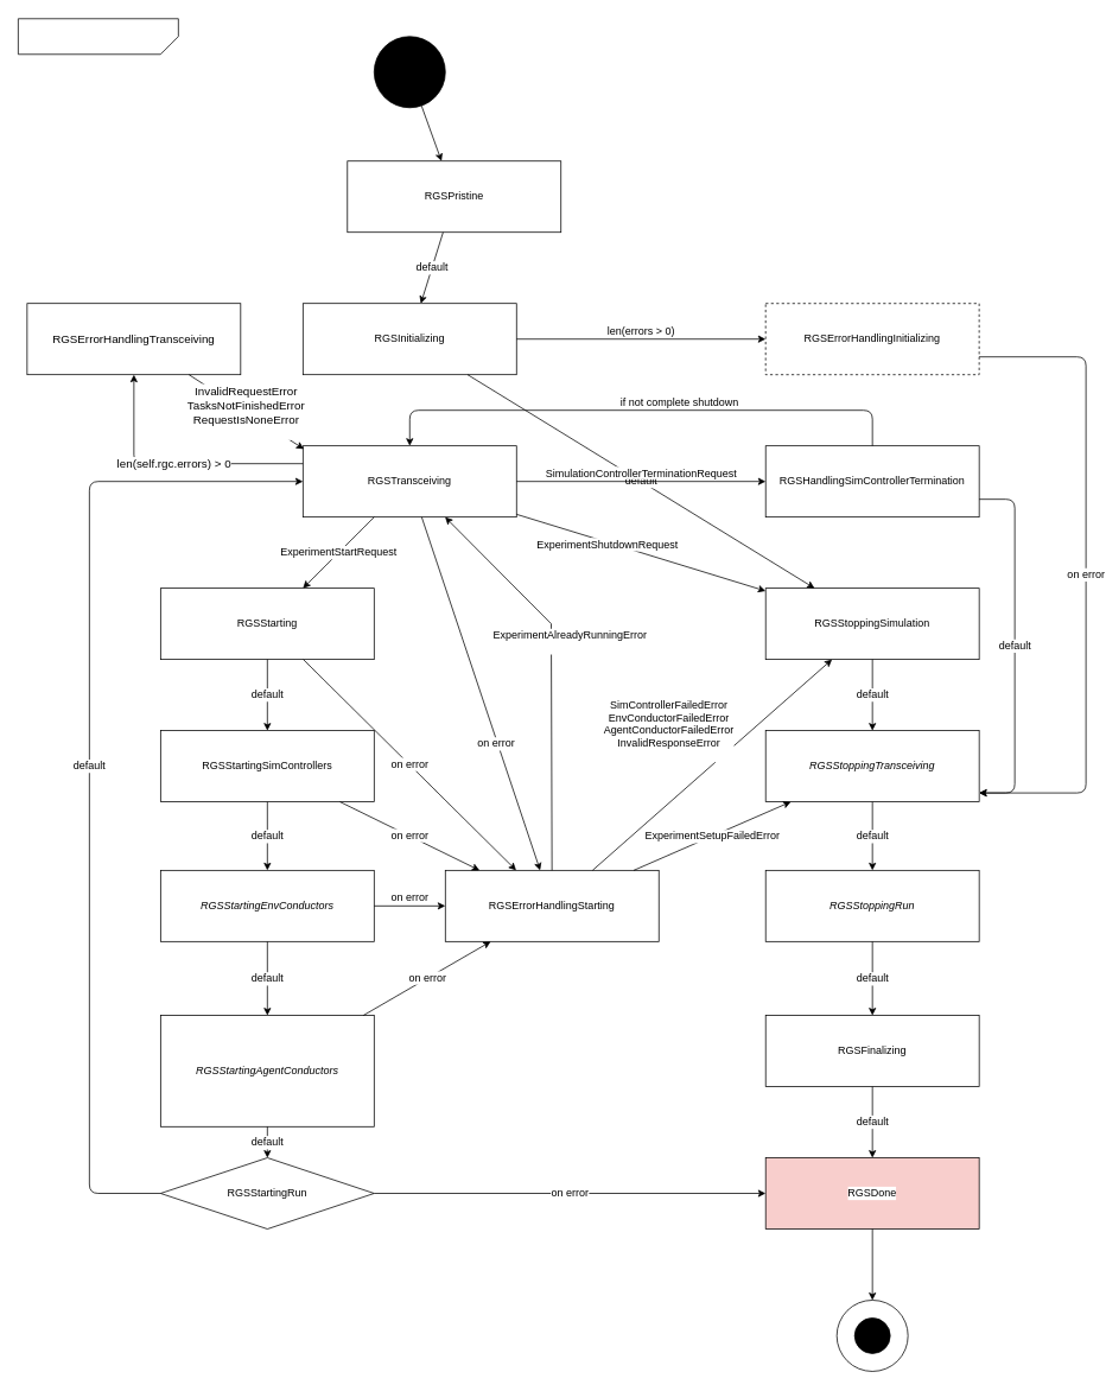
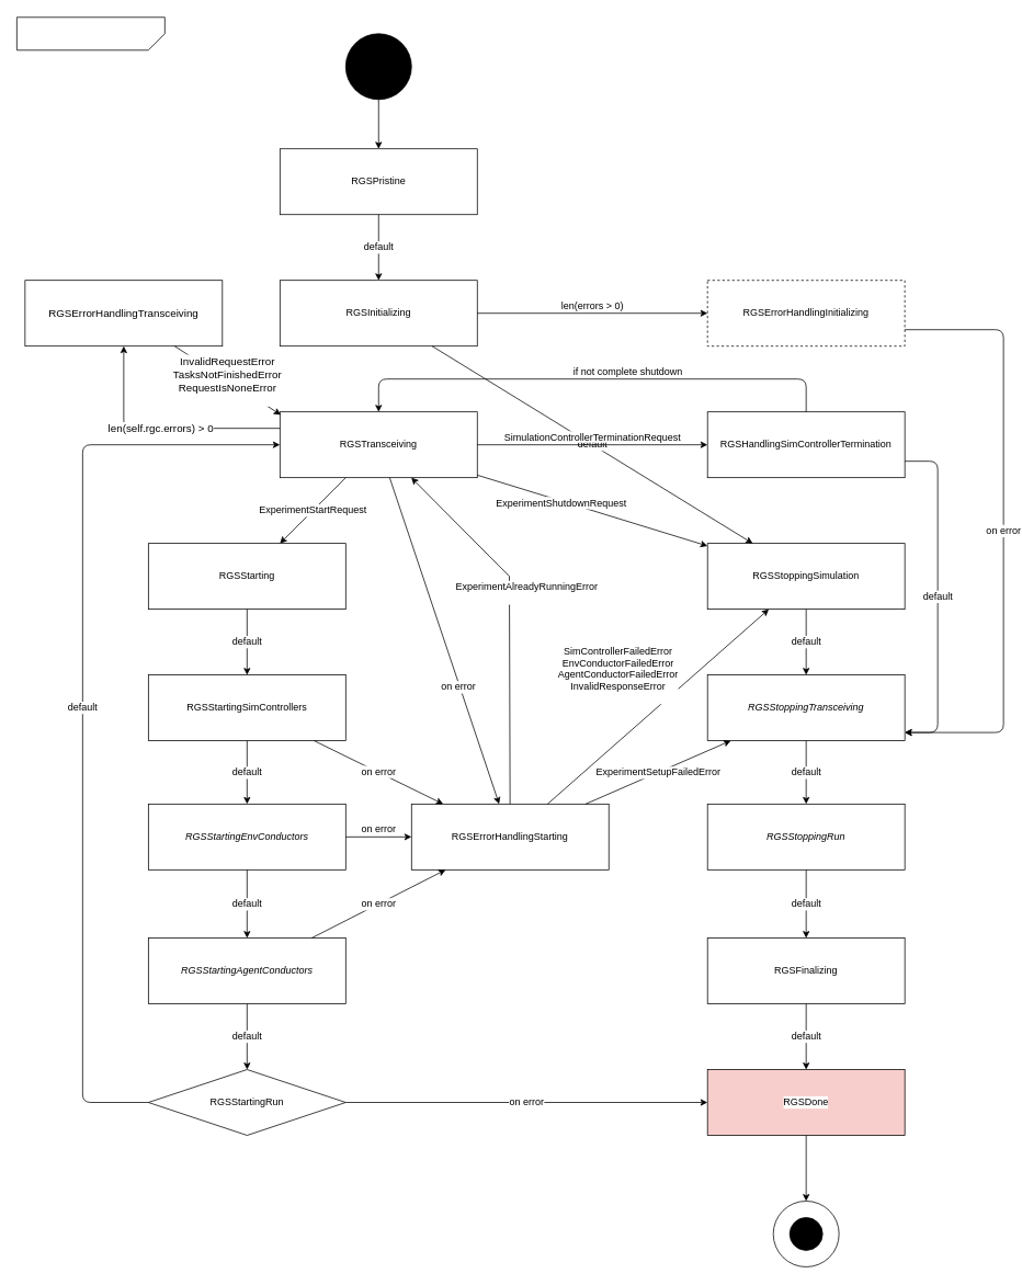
  <mxCell id="0" style=";html=1;" />
  <mxCell id="1" style=";html=1;" parent="0" />
  <mxCell id="2" value="&lt;div style=&quot;font-size: 12px;&quot;&gt;&lt;div style=&quot;font-size: 12px;&quot;&gt;&lt;span style=&quot;font-size: 12px;&quot;&gt;RGSStoppingSimulation&lt;/span&gt;&lt;/div&gt;&lt;/div&gt;" style="rounded=0;whiteSpace=wrap;html=1;fontFamily=Helvetica;labelBackgroundColor=#ffffff;fontStyle=0;fontSize=12;" parent="1" vertex="1"><mxGeometry x="860" y="660" width="240" height="80" as="geometry" /></mxCell>
  <mxCell id="3" value="&lt;div style=&quot;font-size: 12px;&quot;&gt;RGSTransceiving&lt;/div&gt;" style="rounded=0;whiteSpace=wrap;html=1;fontFamily=Helvetica;labelBackgroundColor=#ffffff;fontStyle=0;fontSize=12;" parent="1" vertex="1"><mxGeometry x="340" y="500" width="240" height="80" as="geometry" /></mxCell>
  <mxCell id="4" value="&lt;div style=&quot;font-size: 12px;&quot;&gt;&lt;div style=&quot;font-size: 12px;&quot;&gt;RGSHandlingSimControllerTermination&lt;/div&gt;&lt;/div&gt;" style="rounded=0;whiteSpace=wrap;html=1;fontFamily=Helvetica;labelBackgroundColor=#ffffff;fontStyle=0;fontSize=12;" parent="1" vertex="1"><mxGeometry x="860" y="500" width="240" height="80" as="geometry" /></mxCell>
- <mxCell id="5" value="RGSPristine" style="rounded=0;whiteSpace=wrap;html=1;fontFamily=Helvetica;labelBackgroundColor=#ffffff;fontStyle=0;fontSize=12;" parent="1" vertex="1"><mxGeometry x="390" y="180" width="240" height="80" as="geometry" /></mxCell>
+ <mxCell id="5" value="RGSPristine" style="rounded=0;whiteSpace=wrap;html=1;fontFamily=Helvetica;labelBackgroundColor=#ffffff;fontStyle=0;fontSize=12;" parent="1" vertex="1"><mxGeometry x="340" y="180" width="240" height="80" as="geometry" /></mxCell>
  <mxCell id="6" value="RGSInitializing" style="rounded=0;whiteSpace=wrap;html=1;fontFamily=Helvetica;labelBackgroundColor=#ffffff;fontStyle=0;fontSize=12;" parent="1" vertex="1"><mxGeometry x="340" y="340" width="240" height="80" as="geometry" /></mxCell>
  <mxCell id="7" value="&lt;div style=&quot;font-size: 12px;&quot;&gt;&lt;div style=&quot;font-size: 12px;&quot;&gt;RGSErrorHandlingInitializing&lt;/div&gt;&lt;/div&gt;" style="rounded=0;whiteSpace=wrap;html=1;fontFamily=Helvetica;labelBackgroundColor=#ffffff;fontStyle=0;fontSize=12;dashed=1;" parent="1" vertex="1"><mxGeometry x="860" y="340" width="240" height="80" as="geometry" /></mxCell>
  <mxCell id="8" value="default" style="endArrow=classic;html=1;fontFamily=Helvetica;labelBackgroundColor=#ffffff;fontStyle=0;fontSize=12;" parent="1" source="5" target="6" edge="1"><mxGeometry width="50" height="50" relative="1" as="geometry"><mxPoint x="90" y="440" as="sourcePoint" /><mxPoint x="140" y="390" as="targetPoint" /></mxGeometry></mxCell>
  <mxCell id="9" value="len(errors &amp;gt; 0)" style="endArrow=classic;html=1;fontFamily=Helvetica;labelBackgroundColor=#ffffff;fontStyle=0;verticalAlign=bottom;fontSize=12;" parent="1" source="6" target="7" edge="1"><mxGeometry width="50" height="50" relative="1" as="geometry"><mxPoint x="272" y="450" as="sourcePoint" /><mxPoint x="322" y="400" as="targetPoint" /></mxGeometry></mxCell>
  <mxCell id="10" value="default" style="endArrow=classic;html=1;fontFamily=Helvetica;labelBackgroundColor=#ffffff;fontStyle=0;fontSize=12;" parent="1" source="6" target="2" edge="1"><mxGeometry width="50" height="50" relative="1" as="geometry"><mxPoint x="90" y="700" as="sourcePoint" /><mxPoint x="140" y="650" as="targetPoint" /></mxGeometry></mxCell>
  <mxCell id="11" value="&lt;div style=&quot;font-size: 12px;&quot;&gt;&lt;span style=&quot;font-size: 12px;&quot;&gt;RGSStarting&lt;/span&gt;&lt;/div&gt;" style="rounded=0;whiteSpace=wrap;html=1;fontFamily=Helvetica;labelBackgroundColor=#ffffff;fontStyle=0;fontSize=12;" parent="1" vertex="1"><mxGeometry x="180" y="660" width="240" height="80" as="geometry" /></mxCell>
  <mxCell id="12" value="&lt;div style=&quot;font-size: 12px;&quot;&gt;&lt;span style=&quot;font-size: 12px;&quot;&gt;ExperimentStartRequest&lt;/span&gt;&lt;/div&gt;" style="endArrow=classic;html=1;fontFamily=Helvetica;labelBackgroundColor=#ffffff;fontStyle=0;fontSize=12;" parent="1" source="3" target="11" edge="1"><mxGeometry width="50" height="50" relative="1" as="geometry"><mxPoint x="290" y="370" as="sourcePoint" /><mxPoint x="340" y="320" as="targetPoint" /></mxGeometry></mxCell>
  <mxCell id="13" value="&lt;div style=&quot;font-size: 12px;&quot;&gt;&lt;span style=&quot;font-size: 12px;&quot;&gt;SimulationControllerTerminationRequest&lt;/span&gt;&lt;/div&gt;" style="endArrow=classic;html=1;fontFamily=Helvetica;labelBackgroundColor=#ffffff;fontStyle=0;verticalAlign=bottom;fontSize=12;" parent="1" source="3" target="4" edge="1"><mxGeometry width="50" height="50" relative="1" as="geometry"><mxPoint x="552" y="430" as="sourcePoint" /><mxPoint x="820" y="460" as="targetPoint" /></mxGeometry></mxCell>
  <mxCell id="14" value="" style="endArrow=classic;html=1;fontFamily=Helvetica;labelBackgroundColor=#ffffff;fontStyle=0;fontSize=12;" parent="1" source="3" target="2" edge="1"><mxGeometry width="50" height="50" relative="1" as="geometry"><mxPoint x="552" y="470" as="sourcePoint" /><mxPoint x="602" y="420" as="targetPoint" /></mxGeometry></mxCell>
  <mxCell id="15" value="&lt;div style=&quot;font-size: 12px;&quot;&gt;&lt;span style=&quot;font-size: 12px;&quot;&gt;ExperimentShutdownRequest&lt;/span&gt;&lt;/div&gt;" style="edgeLabel;html=1;align=center;verticalAlign=middle;resizable=0;points=[];fontFamily=Helvetica;labelBackgroundColor=#ffffff;fontStyle=0;fontSize=12;" parent="14" vertex="1" connectable="0"><mxGeometry x="-0.27" y="-2" relative="1" as="geometry"><mxPoint as="offset" /></mxGeometry></mxCell>
  <mxCell id="16" value="" style="endArrow=classic;html=1;fontFamily=Helvetica;labelBackgroundColor=#ffffff;fontStyle=0;fontSize=12;" parent="1" source="3" target="20" edge="1"><mxGeometry width="50" height="50" relative="1" as="geometry"><mxPoint x="930" y="440" as="sourcePoint" /><mxPoint x="598.922" y="870" as="targetPoint" /><Array as="points" /></mxGeometry></mxCell>
  <mxCell id="17" value="on error" style="edgeLabel;html=1;align=center;verticalAlign=middle;resizable=0;points=[];fontFamily=Helvetica;labelBackgroundColor=#ffffff;fontStyle=0;fontSize=12;" parent="16" vertex="1" connectable="0"><mxGeometry x="0.281" y="-2" relative="1" as="geometry"><mxPoint as="offset" /></mxGeometry></mxCell>
  <mxCell id="18" value="on error" style="endArrow=classic;html=1;fontFamily=Helvetica;labelBackgroundColor=#ffffff;fontStyle=0;edgeStyle=orthogonalEdgeStyle;fontSize=12;" parent="1" source="7" target="34" edge="1"><mxGeometry width="50" height="50" relative="1" as="geometry"><mxPoint x="1552" y="340" as="sourcePoint" /><mxPoint x="1284.5" y="280" as="targetPoint" /><Array as="points"><mxPoint x="1220" y="400" /><mxPoint x="1220" y="890" /></Array></mxGeometry></mxCell>
  <mxCell id="19" value="&lt;div style=&quot;font-size: 12px;&quot;&gt;&lt;div style=&quot;font-size: 12px;&quot;&gt;&lt;span style=&quot;font-size: 12px;&quot;&gt;RGSStartingSimControllers&lt;/span&gt;&lt;/div&gt;&lt;/div&gt;" style="rounded=0;whiteSpace=wrap;html=1;fontFamily=Helvetica;labelBackgroundColor=#ffffff;fontStyle=0;fontSize=12;" parent="1" vertex="1"><mxGeometry x="180" y="820" width="240" height="80" as="geometry" /></mxCell>
  <mxCell id="20" value="&lt;div style=&quot;font-size: 12px;&quot;&gt;&lt;div style=&quot;font-size: 12px;&quot;&gt;&lt;div style=&quot;font-size: 12px;&quot;&gt;&lt;span style=&quot;font-size: 12px;&quot;&gt;RGSErrorHandlingStarting&lt;/span&gt;&lt;/div&gt;&lt;/div&gt;&lt;/div&gt;" style="rounded=0;whiteSpace=wrap;html=1;fontFamily=Helvetica;labelBackgroundColor=#ffffff;fontStyle=0;fontSize=12;" parent="1" vertex="1"><mxGeometry x="500" y="977" width="240" height="80" as="geometry" /></mxCell>
  <mxCell id="21" value="on error" style="endArrow=classic;html=1;labelBackgroundColor=#ffffff;fontFamily=Helvetica;fontSize=12;" parent="1" source="19" target="20" edge="1"><mxGeometry width="50" height="50" relative="1" as="geometry"><mxPoint x="560" y="570" as="sourcePoint" /><mxPoint x="500" y="913.75" as="targetPoint" /></mxGeometry></mxCell>
  <mxCell id="22" value="default" style="endArrow=classic;html=1;labelBackgroundColor=#ffffff;fontFamily=Helvetica;fontSize=12;" parent="1" source="11" target="19" edge="1"><mxGeometry width="50" height="50" relative="1" as="geometry"><mxPoint x="592" y="760" as="sourcePoint" /><mxPoint x="808" y="880" as="targetPoint" /></mxGeometry></mxCell>
  <mxCell id="23" value="&lt;div style=&quot;font-size: 12px;&quot;&gt;&lt;div style=&quot;font-size: 12px;&quot;&gt;&lt;div style=&quot;font-size: 12px;&quot;&gt;&lt;span style=&quot;font-style: italic; font-size: 12px;&quot;&gt;RGSStartingEnvConductors&lt;/span&gt;&lt;/div&gt;&lt;/div&gt;&lt;/div&gt;" style="rounded=0;whiteSpace=wrap;html=1;fontFamily=Helvetica;labelBackgroundColor=#ffffff;fontStyle=0;fontSize=12;" parent="1" vertex="1"><mxGeometry x="180" y="977" width="240" height="80" as="geometry" /></mxCell>
- <mxCell id="24" value="on error" style="endArrow=classic;html=1;labelBackgroundColor=#ffffff;fontFamily=Helvetica;fontSize=12;" parent="1" source="11" target="20" edge="1"><mxGeometry width="50" height="50" relative="1" as="geometry"><mxPoint x="460" y="912.4" as="sourcePoint" /><mxPoint x="532.547" y="870" as="targetPoint" /></mxGeometry></mxCell>
  <mxCell id="25" value="default" style="endArrow=classic;html=1;labelBackgroundColor=#ffffff;fontFamily=Helvetica;fontSize=12;" parent="1" source="19" target="23" edge="1"><mxGeometry width="50" height="50" relative="1" as="geometry"><mxPoint x="490.526" y="760" as="sourcePoint" /><mxPoint x="409.474" y="870" as="targetPoint" /></mxGeometry></mxCell>
- <mxCell id="26" value="&lt;div style=&quot;font-size: 12px;&quot;&gt;&lt;div style=&quot;font-size: 12px;&quot;&gt;&lt;div style=&quot;font-size: 12px;&quot;&gt;&lt;div style=&quot;font-size: 12px;&quot;&gt;&lt;span style=&quot;font-style: italic; font-size: 12px;&quot;&gt;RGSStartingAgentConductors&lt;/span&gt;&lt;/div&gt;&lt;/div&gt;&lt;/div&gt;&lt;/div&gt;" style="rounded=0;whiteSpace=wrap;html=1;fontFamily=Helvetica;labelBackgroundColor=#ffffff;fontStyle=0;fontSize=12;" parent="1" vertex="1"><mxGeometry x="180" y="1140" width="240" height="125" as="geometry" /></mxCell>
+ <mxCell id="26" value="&lt;div style=&quot;font-size: 12px;&quot;&gt;&lt;div style=&quot;font-size: 12px;&quot;&gt;&lt;div style=&quot;font-size: 12px;&quot;&gt;&lt;div style=&quot;font-size: 12px;&quot;&gt;&lt;span style=&quot;font-style: italic; font-size: 12px;&quot;&gt;RGSStartingAgentConductors&lt;/span&gt;&lt;/div&gt;&lt;/div&gt;&lt;/div&gt;&lt;/div&gt;" style="rounded=0;whiteSpace=wrap;html=1;fontFamily=Helvetica;labelBackgroundColor=#ffffff;fontStyle=0;fontSize=12;" parent="1" vertex="1"><mxGeometry x="180" y="1140" width="240" height="80" as="geometry" /></mxCell>
  <mxCell id="27" value="on error" style="endArrow=classic;html=1;labelBackgroundColor=#ffffff;fontFamily=Helvetica;verticalAlign=bottom;fontSize=12;" parent="1" source="23" target="20" edge="1"><mxGeometry width="50" height="50" relative="1" as="geometry"><mxPoint x="460" y="912.4" as="sourcePoint" /><mxPoint x="543.478" y="950" as="targetPoint" /></mxGeometry></mxCell>
  <mxCell id="28" value="default" style="endArrow=classic;html=1;labelBackgroundColor=#ffffff;fontFamily=Helvetica;fontSize=12;" parent="1" source="23" target="26" edge="1"><mxGeometry width="50" height="50" relative="1" as="geometry"><mxPoint x="380" y="950" as="sourcePoint" /><mxPoint x="380" y="1050" as="targetPoint" /></mxGeometry></mxCell>
  <mxCell id="29" value="&lt;div style=&quot;font-size: 12px;&quot;&gt;&lt;div style=&quot;font-size: 12px;&quot;&gt;&lt;div style=&quot;font-size: 12px;&quot;&gt;&lt;div style=&quot;font-size: 12px;&quot;&gt;&lt;div style=&quot;font-size: 12px;&quot;&gt;&lt;div style=&quot;font-size: 12px;&quot;&gt;&lt;span style=&quot;font-size: 12px;&quot;&gt;RGSStartingRun&lt;/span&gt;&lt;/div&gt;&lt;/div&gt;&lt;/div&gt;&lt;/div&gt;&lt;/div&gt;&lt;/div&gt;" style="rhombus;whiteSpace=wrap;html=1;fontFamily=Helvetica;labelBackgroundColor=#ffffff;fontStyle=0;fontSize=12;" parent="1" vertex="1"><mxGeometry x="180" y="1300" width="240" height="80" as="geometry" /></mxCell>
  <mxCell id="30" value="default" style="endArrow=classic;html=1;labelBackgroundColor=#ffffff;fontFamily=Helvetica;fontSize=12;" parent="1" source="26" target="29" edge="1"><mxGeometry width="50" height="50" relative="1" as="geometry"><mxPoint x="380" y="1130" as="sourcePoint" /><mxPoint x="370" y="1380" as="targetPoint" /></mxGeometry></mxCell>
  <mxCell id="31" value="on error" style="endArrow=classic;html=1;labelBackgroundColor=#ffffff;fontFamily=Helvetica;fontSize=12;" parent="1" source="26" target="20" edge="1"><mxGeometry width="50" height="50" relative="1" as="geometry"><mxPoint x="457.647" y="1050" as="sourcePoint" /><mxPoint x="580.56" y="950" as="targetPoint" /></mxGeometry></mxCell>
  <mxCell id="32" value="on error" style="endArrow=classic;html=1;labelBackgroundColor=#ffffff;fontFamily=Helvetica;fontSize=12;" parent="1" source="29" target="39" edge="1"><mxGeometry width="50" height="50" relative="1" as="geometry"><mxPoint x="359.231" y="1380" as="sourcePoint" /><mxPoint x="593.434" y="950" as="targetPoint" /></mxGeometry></mxCell>
  <mxCell id="33" value="default" style="endArrow=classic;html=1;labelBackgroundColor=#ffffff;fontFamily=Helvetica;edgeStyle=orthogonalEdgeStyle;fontSize=12;" parent="1" source="29" target="3" edge="1"><mxGeometry width="50" height="50" relative="1" as="geometry"><mxPoint x="210" y="1420" as="sourcePoint" /><mxPoint x="160" y="840" as="targetPoint" /><Array as="points"><mxPoint x="100" y="1340" /><mxPoint x="100" y="540" /></Array></mxGeometry></mxCell>
  <mxCell id="34" value="&lt;div style=&quot;font-size: 12px;&quot;&gt;&lt;span style=&quot;font-style: italic; font-size: 12px;&quot;&gt;RGSStoppingTransceiving&lt;/span&gt;&lt;/div&gt;" style="rounded=0;whiteSpace=wrap;html=1;fontFamily=Helvetica;labelBackgroundColor=#ffffff;fontStyle=0;fontSize=12;" parent="1" vertex="1"><mxGeometry x="860" y="820" width="240" height="80" as="geometry" /></mxCell>
  <mxCell id="35" value="default" style="endArrow=classic;html=1;labelBackgroundColor=#ffffff;fontFamily=Helvetica;fontSize=12;" parent="1" source="2" target="34" edge="1"><mxGeometry width="50" height="50" relative="1" as="geometry"><mxPoint x="742" y="710" as="sourcePoint" /><mxPoint x="792" y="660" as="targetPoint" /></mxGeometry></mxCell>
  <mxCell id="36" value="&lt;div style=&quot;font-size: 12px;&quot;&gt;&lt;span style=&quot;font-style: italic; font-size: 12px;&quot;&gt;RGSStoppingRun&lt;/span&gt;&lt;/div&gt;" style="rounded=0;whiteSpace=wrap;html=1;fontFamily=Helvetica;labelBackgroundColor=#ffffff;fontStyle=0;fontSize=12;" parent="1" vertex="1"><mxGeometry x="860" y="977" width="240" height="80" as="geometry" /></mxCell>
  <mxCell id="37" value="default" style="endArrow=classic;html=1;labelBackgroundColor=#ffffff;fontFamily=Helvetica;fontSize=12;" parent="1" source="34" target="36" edge="1"><mxGeometry width="50" height="50" relative="1" as="geometry"><mxPoint x="742" y="690" as="sourcePoint" /><mxPoint x="792" y="640" as="targetPoint" /></mxGeometry></mxCell>
  <mxCell id="38" value="&lt;div style=&quot;font-size: 12px;&quot;&gt;&lt;div style=&quot;font-size: 12px;&quot;&gt;RGSFinalizing&lt;/div&gt;&lt;/div&gt;" style="rounded=0;whiteSpace=wrap;html=1;fontFamily=Helvetica;labelBackgroundColor=#ffffff;fontStyle=0;fontSize=12;" parent="1" vertex="1"><mxGeometry x="860" y="1140" width="240" height="80" as="geometry" /></mxCell>
  <mxCell id="39" value="&lt;div style=&quot;font-size: 12px;&quot;&gt;&lt;div style=&quot;font-size: 12px;&quot;&gt;&lt;div style=&quot;font-size: 12px;&quot;&gt;RGSDone&lt;/div&gt;&lt;/div&gt;&lt;/div&gt;" style="rounded=0;whiteSpace=wrap;html=1;fontFamily=Helvetica;labelBackgroundColor=#ffffff;fontStyle=0;fontSize=12;fillColor=#f8cecc;" parent="1" vertex="1"><mxGeometry x="860" y="1300" width="240" height="80" as="geometry" /></mxCell>
  <mxCell id="40" value="default" style="endArrow=classic;html=1;labelBackgroundColor=#ffffff;fontFamily=Helvetica;fontSize=12;" parent="1" source="36" target="38" edge="1"><mxGeometry width="50" height="50" relative="1" as="geometry"><mxPoint x="742" y="1100" as="sourcePoint" /><mxPoint x="792" y="1050" as="targetPoint" /></mxGeometry></mxCell>
  <mxCell id="41" value="default" style="endArrow=classic;html=1;labelBackgroundColor=#ffffff;fontFamily=Helvetica;fontSize=12;" parent="1" source="38" target="39" edge="1"><mxGeometry width="50" height="50" relative="1" as="geometry"><mxPoint x="742" y="1100" as="sourcePoint" /><mxPoint x="792" y="1050" as="targetPoint" /></mxGeometry></mxCell>
  <mxCell id="42" value="if not complete shutdown" style="endArrow=classic;html=1;labelBackgroundColor=#ffffff;fontFamily=Helvetica;fontColor=#000000;edgeStyle=orthogonalEdgeStyle;verticalAlign=bottom;fontSize=12;" parent="1" source="4" target="3" edge="1"><mxGeometry x="-0.143" width="50" height="50" relative="1" as="geometry"><mxPoint x="932" y="770" as="sourcePoint" /><mxPoint x="982" y="720" as="targetPoint" /><Array as="points"><mxPoint x="980" y="460" /><mxPoint x="460" y="460" /></Array><mxPoint as="offset" /></mxGeometry></mxCell>
  <mxCell id="43" value="default" style="endArrow=classic;html=1;labelBackgroundColor=#ffffff;fontFamily=Helvetica;fontColor=#000000;edgeStyle=orthogonalEdgeStyle;fontSize=12;" parent="1" source="4" target="34" edge="1"><mxGeometry width="50" height="50" relative="1" as="geometry"><mxPoint x="932" y="770" as="sourcePoint" /><mxPoint x="982" y="720" as="targetPoint" /><Array as="points"><mxPoint x="1140" y="560" /><mxPoint x="1140" y="890" /></Array></mxGeometry></mxCell>
  <mxCell id="44" value="" style="ellipse;whiteSpace=wrap;html=1;aspect=fixed;labelBackgroundColor=#ffffff;fontFamily=Helvetica;fontColor=#000000;fillColor=#000000;fontSize=12;" parent="1" vertex="1"><mxGeometry x="420" y="40" width="80" height="80" as="geometry" /></mxCell>
  <mxCell id="45" value="End" style="ellipse;whiteSpace=wrap;html=1;aspect=fixed;labelBackgroundColor=#ffffff;fontFamily=Helvetica;fontColor=#000000;fontSize=12;" parent="1" vertex="1"><mxGeometry x="940" y="1460" width="80" height="80" as="geometry" /></mxCell>
  <mxCell id="46" value="" style="endArrow=classic;html=1;labelBackgroundColor=#ffffff;fontFamily=Helvetica;fontColor=#000000;fontSize=12;" parent="1" source="39" target="45" edge="1"><mxGeometry width="50" height="50" relative="1" as="geometry"><mxPoint x="400" y="1310" as="sourcePoint" /><mxPoint x="450" y="1260" as="targetPoint" /></mxGeometry></mxCell>
  <mxCell id="47" value="" style="endArrow=classic;html=1;labelBackgroundColor=#ffffff;fontFamily=Helvetica;fontColor=#000000;fontSize=12;" parent="1" source="44" target="5" edge="1"><mxGeometry width="50" height="50" relative="1" as="geometry"><mxPoint x="400" y="140" as="sourcePoint" /><mxPoint x="450" y="90" as="targetPoint" /></mxGeometry></mxCell>
  <mxCell id="48" value="" style="ellipse;whiteSpace=wrap;html=1;aspect=fixed;labelBackgroundColor=#ffffff;fillColor=#000000;fontFamily=Helvetica;fontColor=#000000;fontSize=12;" parent="1" vertex="1"><mxGeometry x="960" y="1480" width="40" height="40" as="geometry" /></mxCell>
  <mxCell id="49" value="" style="shape=card;whiteSpace=wrap;html=1;labelBackgroundColor=#ffffff;fontFamily=Helvetica;fontColor=#000000;fillColor=#FFFFFF;rotation=-180;size=20;fontSize=12;" parent="1" vertex="1"><mxGeometry width="180" height="40" as="geometry" x="20" y="20" /></mxCell>
  <mxCell id="50" value="&lt;div style=&quot;font-size: 12px;&quot;&gt;ExperimentAlreadyRunningError&lt;br style=&quot;font-size: 12px;&quot;&gt;&lt;br style=&quot;font-size: 12px;&quot;&gt;&lt;/div&gt;" style="endArrow=classic;html=1;labelBackgroundColor=#ffffff;fontSize=12;fontFamily=Helvetica;rounded=0;" parent="1" source="20" target="3" edge="1"><mxGeometry x="0.152" y="-21" width="50" height="50" relative="1" as="geometry"><mxPoint x="970" y="870" as="sourcePoint" /><mxPoint x="1020" y="820" as="targetPoint" /><Array as="points"><mxPoint x="619" y="700" /></Array><mxPoint as="offset" /></mxGeometry></mxCell>
  <mxCell id="51" value="&lt;div style=&quot;font-size: 12px;&quot;&gt;ExperimentSetupFailedError&lt;/div&gt;" style="endArrow=classic;html=1;labelBackgroundColor=#ffffff;fontSize=12;fontFamily=Helvetica;" parent="1" source="20" target="34" edge="1"><mxGeometry width="50" height="50" relative="1" as="geometry"><mxPoint x="970" y="850" as="sourcePoint" /><mxPoint x="1020" y="800" as="targetPoint" /></mxGeometry></mxCell>
  <mxCell id="52" value="" style="endArrow=classic;html=1;fontSize=12;fontFamily=Helvetica;labelBackgroundColor=#ffffff;" parent="1" source="20" target="2" edge="1"><mxGeometry width="50" height="50" relative="1" as="geometry"><mxPoint x="970" y="850" as="sourcePoint" /><mxPoint x="1020" y="800" as="targetPoint" /></mxGeometry></mxCell>
  <mxCell id="53" value="&lt;div style=&quot;font-size: 12px;&quot;&gt;SimControllerFailedError&lt;br style=&quot;font-size: 12px;&quot;&gt;&lt;div style=&quot;font-size: 12px;&quot;&gt;EnvConductorFailedError&lt;/div&gt;&lt;div style=&quot;font-size: 12px;&quot;&gt;AgentConductorFailedError&lt;/div&gt;&lt;div style=&quot;font-size: 12px;&quot;&gt;InvalidResponseError&lt;/div&gt;&lt;br style=&quot;font-size: 12px;&quot;&gt;&lt;/div&gt;" style="edgeLabel;html=1;align=center;verticalAlign=middle;resizable=0;points=[];labelBackgroundColor=#ffffff;fontSize=12;fontFamily=Helvetica;" parent="52" vertex="1" connectable="0"><mxGeometry x="0.138" y="-4" relative="1" as="geometry"><mxPoint x="-71.17" y="-25.19" as="offset" /></mxGeometry></mxCell>
  <mxCell id="54" value="&lt;div style=&quot;font-size: 12px&quot;&gt;&lt;div style=&quot;font-size: 9.8pt;&quot;&gt;RGSErrorHandlingTransceiving&lt;/div&gt;&lt;/div&gt;" style="rounded=0;whiteSpace=wrap;html=1;fontFamily=Helvetica;labelBackgroundColor=#ffffff;fontStyle=0;fontSize=12;" parent="1" vertex="1"><mxGeometry x="30" y="340" width="240" height="80" as="geometry" /></mxCell>
  <mxCell id="55" value="&lt;div style=&quot;font-size: 9.8pt&quot;&gt;&lt;span&gt;len&lt;/span&gt;(&lt;span&gt;self&lt;/span&gt;.rgc.errors) &amp;gt; &lt;span&gt;0&lt;/span&gt;&lt;/div&gt;" style="endArrow=classic;html=1;labelBackgroundColor=#ffffff;fontFamily=Helvetica;fontSize=12;edgeStyle=orthogonalEdgeStyle;exitX=0;exitY=0.25;exitDx=0;exitDy=0;" parent="1" source="3" target="54" edge="1"><mxGeometry width="50" height="50" relative="1" as="geometry"><mxPoint x="370" y="660" as="sourcePoint" /><mxPoint x="420" y="610" as="targetPoint" /></mxGeometry></mxCell>
  <mxCell id="56" value="&lt;div style=&quot;font-size: 9.8pt;&quot;&gt;&lt;div style=&quot;font-size: 9.8pt;&quot;&gt;InvalidRequestError&lt;/div&gt;&lt;div style=&quot;font-size: 9.8pt;&quot;&gt;TasksNotFinishedError&lt;br&gt;&lt;div style=&quot;font-size: 9.8pt;&quot;&gt;RequestIsNoneError&lt;/div&gt;&lt;br&gt;&lt;/div&gt;&lt;/div&gt;" style="endArrow=classic;html=1;labelBackgroundColor=#ffffff;fontFamily=Helvetica;fontSize=12;" parent="1" edge="1" source="54"><mxGeometry width="50" height="50" relative="1" as="geometry"><mxPoint x="21.5" y="406.461" as="sourcePoint" /><mxPoint x="341" y="503.539" as="targetPoint" /></mxGeometry></mxCell>
